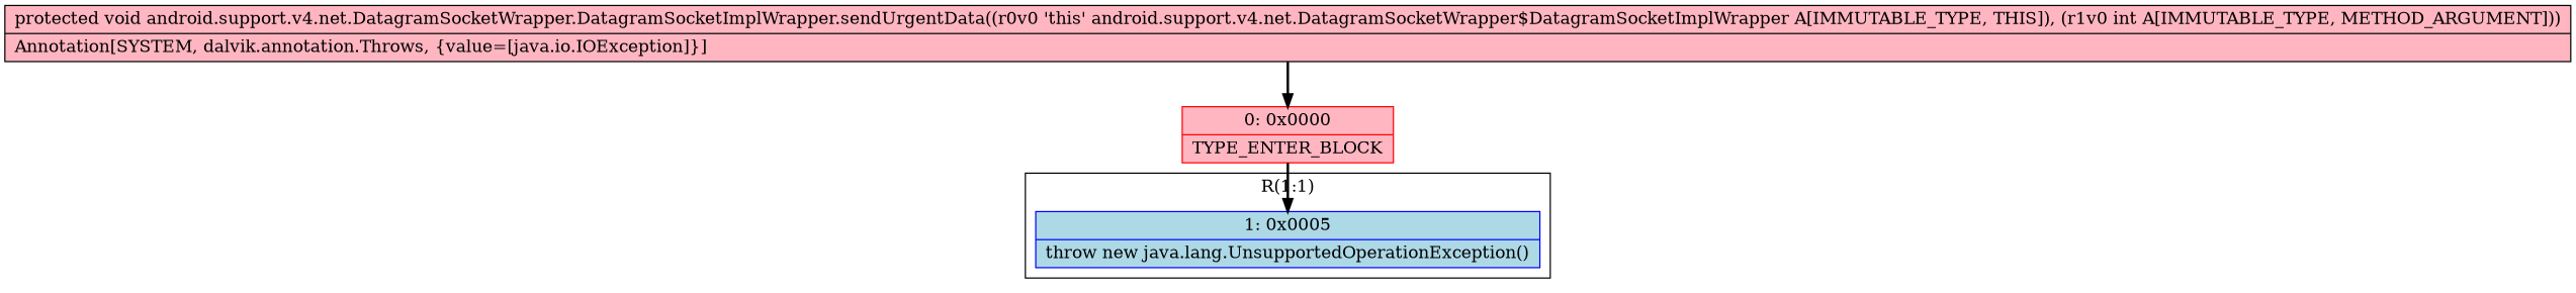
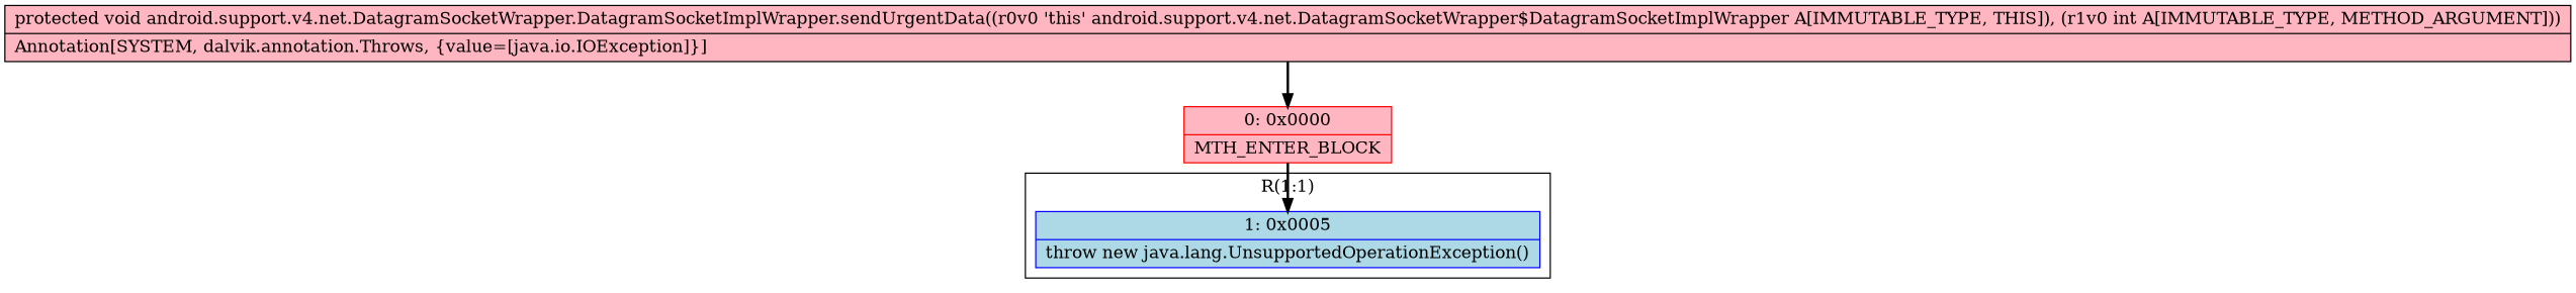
  digraph {
    node [shape=record style=filled fillcolor=lightpink]
    edge [style=bold]
    n1 [color=blue label="{1\:\ 0x0005|throw new java.lang.UnsupportedOperationException()\l}" fillcolor=lightblue]
-   n2 [color=red label="{0\:\ 0x0000|TYPE_ENTER_BLOCK\l}"]
+   n2 [color=red label="{0\:\ 0x0000|MTH_ENTER_BLOCK\l}"]
    n3 [label="{protected void android.support.v4.net.DatagramSocketWrapper.DatagramSocketImplWrapper.sendUrgentData((r0v0 'this' android.support.v4.net.DatagramSocketWrapper$DatagramSocketImplWrapper A[IMMUTABLE_TYPE, THIS]), (r1v0 int A[IMMUTABLE_TYPE, METHOD_ARGUMENT]))  | Annotation[SYSTEM, dalvik.annotation.Throws, \{value=[java.io.IOException]\}]\l}"]
    subgraph cluster_1 {
      label="R(1:1)"
      n1
    }
    n2 -> n1
    n3 -> n2
  }
